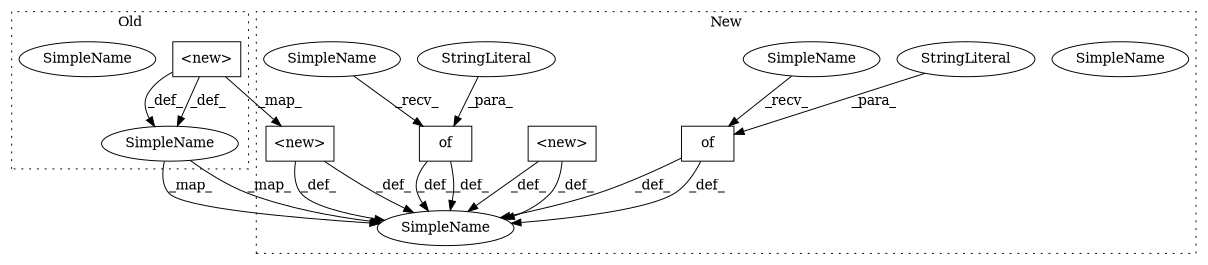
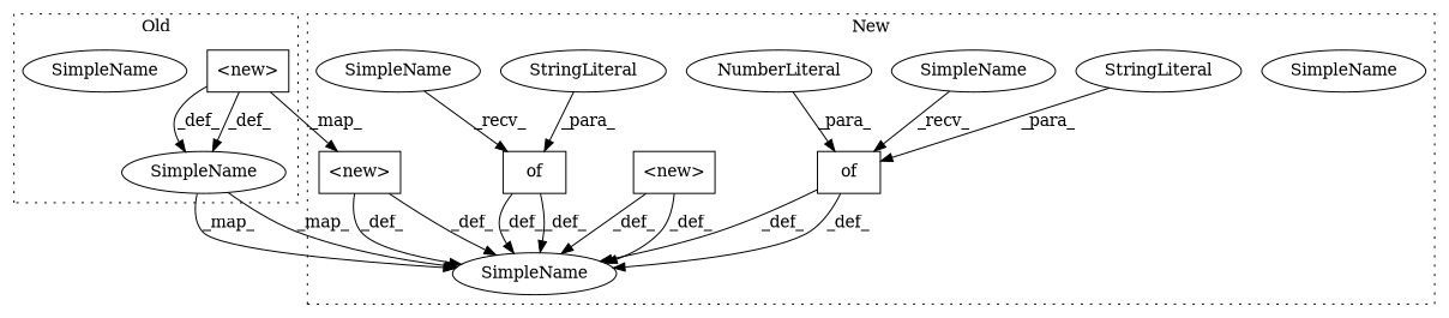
  digraph {
    node [a=42 l=11 s=949 shape=ellipse]
    n1 [a=14 l=43 label="<new>" s=1591 shape=box]
    n2 [label=SimpleName]
    n3 [label=SimpleName]
    n4 [a=14 l=43 label="<new>" s=2027 shape=box]
    n5 [label=SimpleName]
    n6 [label=SimpleName]
    n7 [a=14 l=58 label="<new>" s=1703 shape=box]
    n8 [a=32 l="3,1" label=of s="2221,2240" shape=box]
+   n9 [a=34 l=4 label=NumberLiteral s=2236]
    n10 [a=45 label=StringLiteral s=2224]
    n11 [a=32 l="3,1" label=of s="1785,1804" shape=box]
    n12 [a=45 label=StringLiteral s=1788]
    n13 [l=3 label=SimpleName s=2217]
    n14 [l=3 label=SimpleName s=1781]
    subgraph cluster_1 {
      label=Old
      style=dotted
      n1
      n2
      n3
    }
    subgraph cluster_2 {
      label=New
      style=dotted
      n4
      n5
      n6
      n7
      n8
+     n9
      n10
      n11
      n12
      n13
      n14
    }
    n1 -> n3 [label=_def_]
    n1 -> n3 [label=_def_]
    n1 -> n4 [label=_map_]
    n3 -> n6 [label=_map_]
    n3 -> n6 [label=_map_]
    n4 -> n6 [label=_def_]
    n4 -> n6 [label=_def_]
    n7 -> n6 [label=_def_]
    n7 -> n6 [label=_def_]
    n8 -> n6 [label=_def_]
    n8 -> n6 [label=_def_]
+   n9 -> n8 [label=_para_]
    n10 -> n8 [label=_para_]
    n11 -> n6 [label=_def_]
    n11 -> n6 [label=_def_]
    n12 -> n11 [label=_para_]
    n13 -> n8 [label=_recv_]
    n14 -> n11 [label=_recv_]
  }
